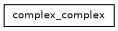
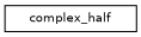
  digraph {
    rankdir=LR
-   n1 [color=black fillcolor=white fontname=Helvetica fontsize=10 height=0.2 label=complex_complex shape=record style=filled width=0.4]
+   n1 [color=black fillcolor=white fontname=Helvetica fontsize=10 height=0.2 label=complex_half shape=record style=filled width=0.4]
  }
